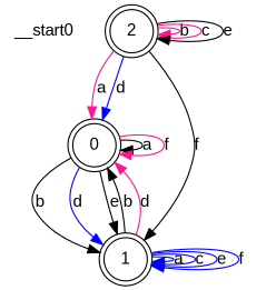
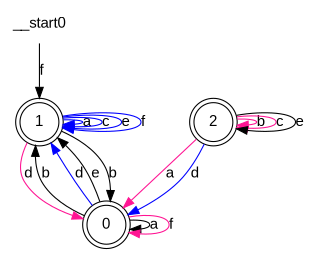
  digraph {
    fontname="Liberation Sans"
    rankdir=TB
    node [fontname="Liberation Sans" shape=doublecircle color=black fillcolor=white style="rounded,filled"]
    edge [color=black fontname="Liberation Sans"]
    __start0 [shape=none color="" fillcolor="" style=""]
    n2 [label=0]
    n3 [label=1]
    n4 [label=2]
    n2 -> n2 [label=a]
    n2 -> n2 [color=deeppink label=f]
    n2 -> n3 [label=b]
    n2 -> n3 [color=blue label=d]
    n2 -> n3 [label=e]
    n3 -> n2 [label=b]
    n3 -> n2 [color=deeppink label=d]
    n3 -> n3 [color=blue label=a]
    n3 -> n3 [color=blue label=c]
    n3 -> n3 [color=blue label=e]
    n3 -> n3 [color=blue label=f]
    n4 -> n2 [color=deeppink label=a]
    n4 -> n2 [color=blue label=d]
-   n4 -> n3 [label=f]
+   __start0 -> n3 [label=f]
    n4 -> n4 [color=deeppink label=b]
    n4 -> n4 [color=deeppink label=c]
    n4 -> n4 [label=e]
  }
